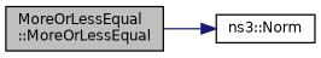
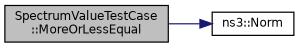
  digraph {
    rankdir=LR
    node [color=black fontname=Helvetica fontsize=10 shape=record style=filled]
-   n1 [fillcolor=grey75 fontcolor=black height=0.2 label="MoreOrLessEqual\l::MoreOrLessEqual" width=0.4]
+   n1 [fillcolor=grey75 fontcolor=black height=0.2 label="SpectrumValueTestCase\l::MoreOrLessEqual" width=0.4]
    n2 [fillcolor=white height=0.2 label="ns3::Norm" width=0.4]
    n1 -> n2 [color=midnightblue fontname=Helvetica fontsize=10 labelfontname=Helvetica labelfontsize=10 style=solid]
  }
